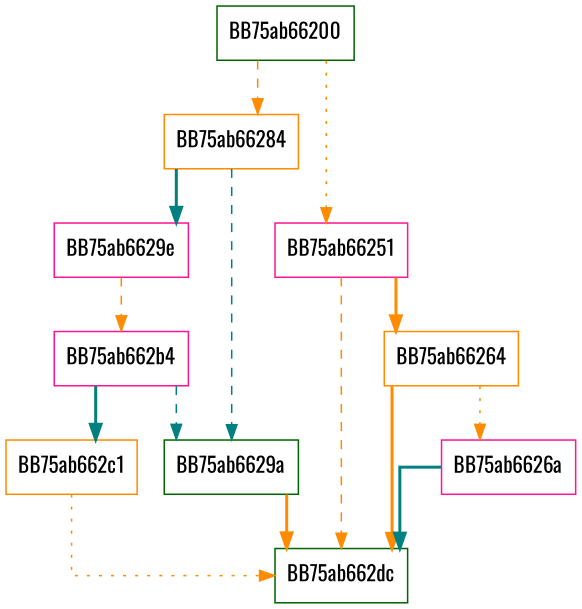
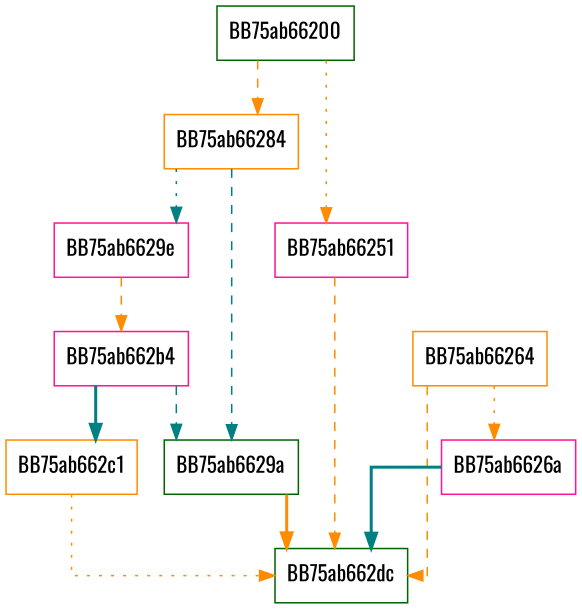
  digraph {
    fontname=Oswald
    splines=ortho
    node [color=deeppink fontname=Oswald shape=box]
    edge [color=darkorange fontname=Oswald style=dashed]
    BB75ab66200 [color=darkgreen]
    BB75ab66284 [color=darkorange]
    BB75ab66251
    BB75ab6629e
    BB75ab6629a [color=darkgreen]
    BB75ab662dc [color=darkgreen]
    BB75ab66264 [color=darkorange]
    BB75ab662b4
    BB75ab6626a
    BB75ab662c1 [color=darkorange]
    BB75ab66200 -> BB75ab66284
    BB75ab66200 -> BB75ab66251 [style=dotted]
-   BB75ab66284 -> BB75ab6629e [color=teal style=bold]
+   BB75ab66284 -> BB75ab6629e [color=teal style=dotted]
    BB75ab66284 -> BB75ab6629a [color=teal]
    BB75ab66251 -> BB75ab662dc
-   BB75ab66251 -> BB75ab66264 [style=bold]
    BB75ab6629e -> BB75ab662b4
    BB75ab6629a -> BB75ab662dc [style=bold]
-   BB75ab66264 -> BB75ab662dc [style=bold]
+   BB75ab66264 -> BB75ab662dc
    BB75ab66264 -> BB75ab6626a [style=dotted]
    BB75ab662b4 -> BB75ab6629a [color=teal]
    BB75ab662b4 -> BB75ab662c1 [color=teal style=bold]
    BB75ab6626a -> BB75ab662dc [color=teal style=bold]
    BB75ab662c1 -> BB75ab662dc [style=dotted]
  }
